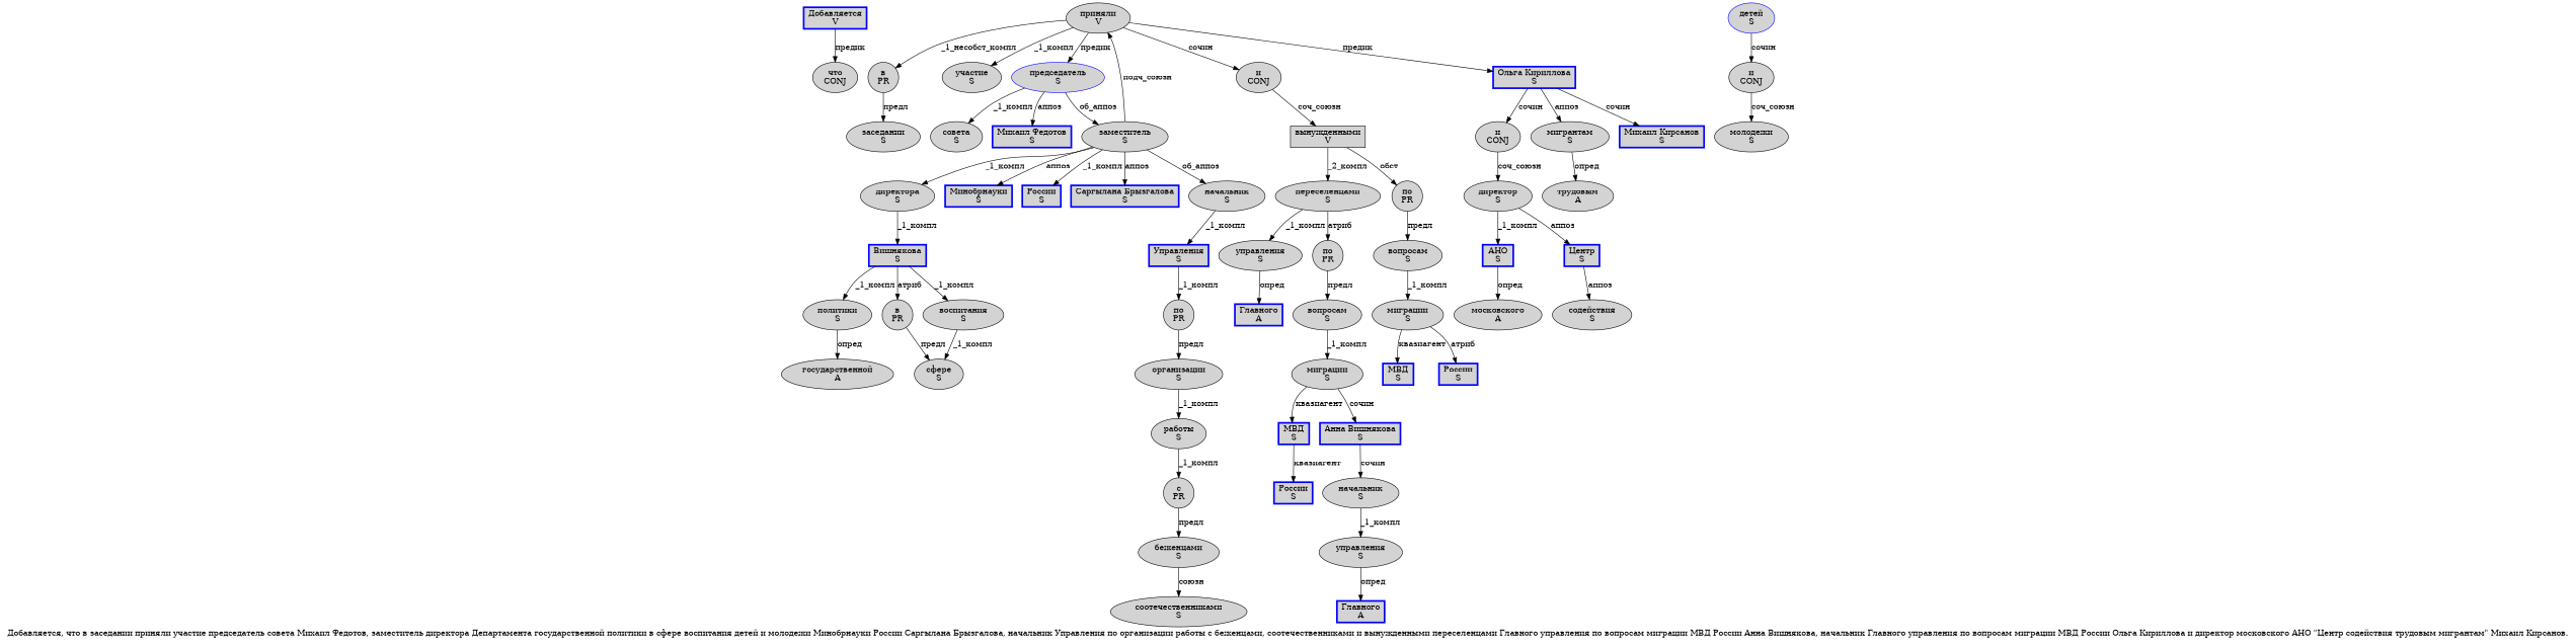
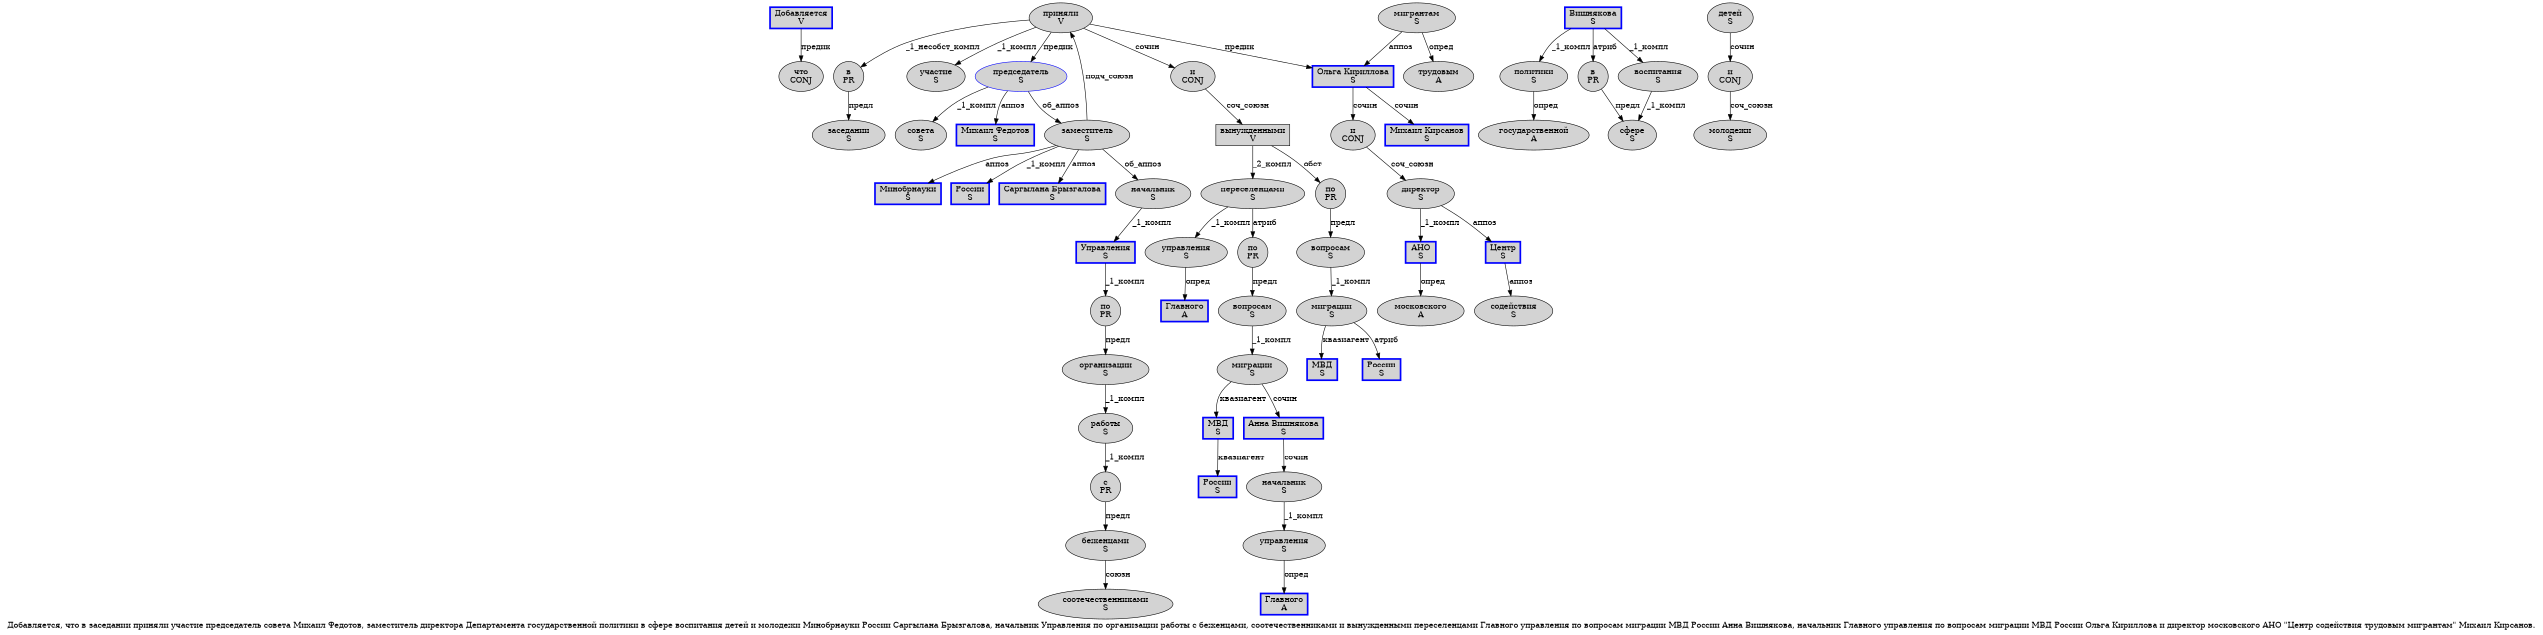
  digraph {
    fontname="DejaVu Serif"
    label="Добавляется, что в заседании приняли участие председатель совета Михаил Федотов, заместитель директора Департамента государственной политики в сфере воспитания детей и молодежи Минобрнауки России Саргылана Брызгалова, начальник Управления по организации работы с беженцами, соотечественниками и вынужденными переселенцами Главного управления по вопросам миграции МВД России Анна Вишнякова, начальник Главного управления по вопросам миграции МВД России Ольга Кириллова и директор московского АНО \"Центр содействия трудовым мигрантам\" Михаил Кирсанов."
    node [fillcolor=lightgray fontname="DejaVu Serif" penwidth=1 shape=ellipse style=filled]
    edge [fontname="DejaVu Serif"]
    n1 [color=blue label="Добавляется\nV" penwidth=3 shape=box]
    n2 [label="что\nCONJ"]
    n3 [label="приняли\nV"]
    n4 [label="в\nPR"]
    n5 [label="участие\nS"]
    n6 [color=blue label="председатель\nS"]
    n7 [label="и\nCONJ"]
    n8 [color=blue label="Ольга Кириллова\nS" penwidth=3 shape=box]
    n9 [label="заседании\nS"]
    n10 [label="совета\nS"]
    n11 [color=blue label="Михаил Федотов\nS" penwidth=3 shape=box]
    n12 [label="заместитель\nS"]
    n13 [label="вынужденными\nV" shape=box]
    n14 [label="и\nCONJ"]
    n15 [label="мигрантам\nS"]
    n16 [color=blue label="Михаил Кирсанов\nS" penwidth=3 shape=box]
-   n17 [label="директора\nS"]
    n18 [color=blue label="Минобрнауки\nS" penwidth=3 shape=box]
    n19 [color=blue label="России\nS" penwidth=3 shape=box]
    n20 [color=blue label="Саргылана Брызгалова\nS" penwidth=3 shape=box]
    n21 [label="начальник\nS"]
    n22 [color=blue label="Вишнякова\nS" penwidth=3 shape=box]
    n23 [color=blue label="Управления\nS" penwidth=3 shape=box]
    n24 [label="политики\nS"]
    n25 [label="в\nPR"]
    n26 [label="воспитания\nS"]
    n27 [label="государственной\nA"]
    n28 [label="сфере\nS"]
-   n29 [label="детей\nS" color=blue]
+   n29 [label="детей\nS"]
    n30 [label="и\nCONJ"]
    n31 [label="молодежи\nS"]
    n32 [label="по\nPR"]
    n33 [label="организации\nS"]
    n34 [label="работы\nS"]
    n35 [label="с\nPR"]
    n36 [label="беженцами\nS"]
    n37 [label="соотечественниками\nS"]
    n38 [label="переселенцами\nS"]
    n39 [label="по\nPR"]
    n40 [label="управления\nS"]
    n41 [label="по\nPR"]
    n42 [label="вопросам\nS"]
    n43 [color=blue label="Главного\nA" penwidth=3 shape=box]
    n44 [label="вопросам\nS"]
    n45 [label="миграции\nS"]
    n46 [color=blue label="МВД\nS" penwidth=3 shape=box]
    n47 [color=blue label="Анна Вишнякова\nS" penwidth=3 shape=box]
    n48 [color=blue label="России\nS" penwidth=3 shape=box]
    n49 [label="начальник\nS"]
    n50 [label="управления\nS"]
    n51 [color=blue label="Главного\nA" penwidth=3 shape=box]
    n52 [label="миграции\nS"]
    n53 [color=blue label="МВД\nS" penwidth=3 shape=box]
    n54 [color=blue label="России\nS" penwidth=3 shape=box]
    n55 [label="директор\nS"]
    n56 [label="трудовым\nA"]
    n57 [color=blue label="АНО\nS" penwidth=3 shape=box]
    n58 [color=blue label="Центр\nS" penwidth=3 shape=box]
    n59 [label="московского\nA"]
    n60 [label="содействия\nS"]
    n1 -> n2 [label="предик"]
    n3 -> n4 [label="_1_несобст_компл"]
    n3 -> n5 [label="_1_компл"]
    n3 -> n6 [label="предик"]
    n3 -> n7 [label="сочин"]
    n3 -> n8 [label="предик"]
    n4 -> n9 [label="предл"]
    n6 -> n10 [label="_1_компл"]
    n6 -> n11 [label="аппоз"]
    n6 -> n12 [label="об_аппоз"]
    n7 -> n13 [label="соч_союзн"]
    n8 -> n14 [label="сочин"]
-   n8 -> n15 [label="аппоз"]
+   n15 -> n8 [label="аппоз"]
    n8 -> n16 [label="сочин"]
    n12 -> n3 [label="подч_союзн"]
-   n12 -> n17 [label="_1_компл"]
    n12 -> n18 [label="аппоз"]
    n12 -> n19 [label="_1_компл"]
    n12 -> n20 [label="аппоз"]
    n12 -> n21 [label="об_аппоз"]
    n13 -> n38 [label="_2_компл"]
    n13 -> n39 [label="обст"]
    n14 -> n55 [label="соч_союзн"]
    n15 -> n56 [label="опред"]
-   n17 -> n22 [label="_1_компл"]
    n21 -> n23 [label="_1_компл"]
    n22 -> n24 [label="_1_компл"]
    n22 -> n25 [label="атриб"]
    n22 -> n26 [label="_1_компл"]
    n23 -> n32 [label="_1_компл"]
    n24 -> n27 [label="опред"]
    n25 -> n28 [label="предл"]
    n26 -> n28 [label="_1_компл"]
    n29 -> n30 [label="сочин"]
    n30 -> n31 [label="соч_союзн"]
    n32 -> n33 [label="предл"]
    n33 -> n34 [label="_1_компл"]
    n34 -> n35 [label="_1_компл"]
    n35 -> n36 [label="предл"]
    n36 -> n37 [label="союзн"]
    n38 -> n40 [label="_1_компл"]
    n38 -> n41 [label="атриб"]
    n39 -> n42 [label="предл"]
    n40 -> n43 [label="опред"]
    n41 -> n44 [label="предл"]
    n42 -> n52 [label="_1_компл"]
    n44 -> n45 [label="_1_компл"]
    n45 -> n46 [label="квазиагент"]
    n45 -> n47 [label="сочин"]
    n46 -> n48 [label="квазиагент"]
    n47 -> n49 [label="сочин"]
    n49 -> n50 [label="_1_компл"]
    n50 -> n51 [label="опред"]
    n52 -> n53 [label="квазиагент"]
    n52 -> n54 [label="атриб"]
    n55 -> n57 [label="_1_компл"]
    n55 -> n58 [label="аппоз"]
    n57 -> n59 [label="опред"]
    n58 -> n60 [label="аппоз"]
  }
